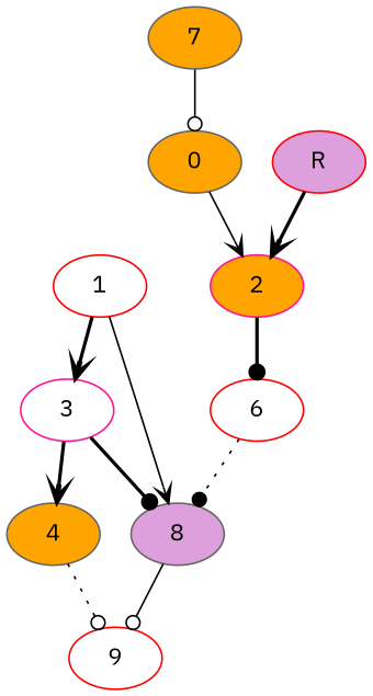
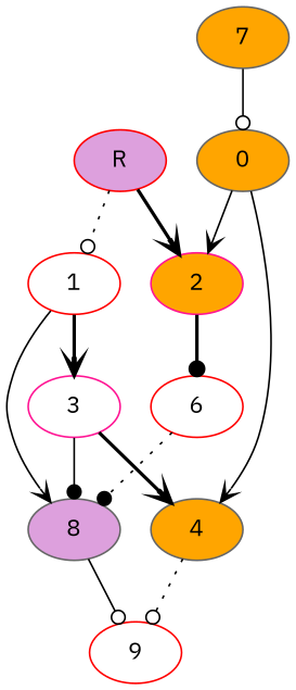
  digraph {
    fontname="IBM Plex Sans"
    node [color=red fillcolor=white fontname="IBM Plex Sans" style=filled]
    edge [arrowhead=vee fontname="IBM Plex Sans" style=bold]
    3 [color=deeppink]
    1
    8 [color=gray40 fillcolor=plum]
    4 [color=gray40 fillcolor=orange]
    6
    2 [color=deeppink fillcolor=orange]
    9
    n8 [color=gray40 fillcolor=orange label=0]
    7 [color=gray40 fillcolor=orange]
    R [fillcolor=plum]
-   3 -> 8 [arrowhead=dot]
+   3 -> 8 [arrowhead=dot style=solid]
    3 -> 4
    1 -> 3
    1 -> 8 [style=solid]
    8 -> 9 [arrowhead=odot style=solid]
    4 -> 9 [arrowhead=odot style=dotted]
    6 -> 8 [arrowhead=dot style=dotted]
    2 -> 6 [arrowhead=dot]
+   n8 -> 4 [style=solid]
    n8 -> 2 [style=solid]
    7 -> n8 [arrowhead=odot style=solid]
+   R -> 1 [arrowhead=odot style=dotted]
    R -> 2
  }
